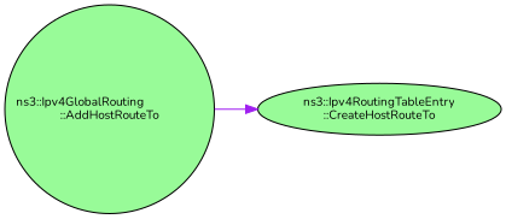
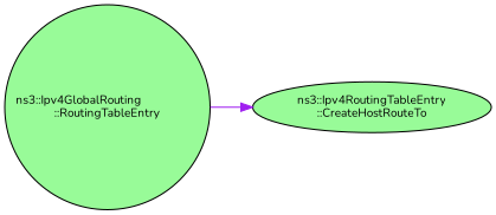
  digraph {
    rankdir=RL
    fontname=Nunito
    node [color=black fillcolor=palegreen fontname=Nunito fontsize=10 style=filled]
    n1 [fontcolor=black height=0.2 label="ns3::Ipv4RoutingTableEntry\l::CreateHostRouteTo" shape=ellipse width=0.4]
-   n2 [height=0.2 label="ns3::Ipv4GlobalRouting\l::AddHostRouteTo" shape=circle width=0.4]
+   n2 [height=0.2 label="ns3::Ipv4GlobalRouting\l::RoutingTableEntry" shape=circle width=0.4]
    n1 -> n2 [color=purple dir=back fontname=Nunito fontsize=10 labelfontname=Helvetica labelfontsize=10 style=solid]
  }
